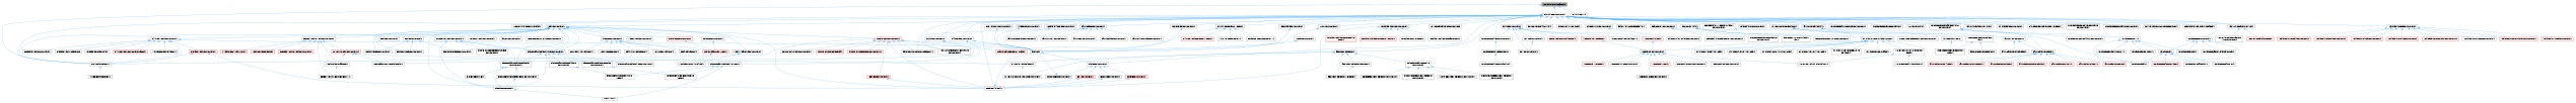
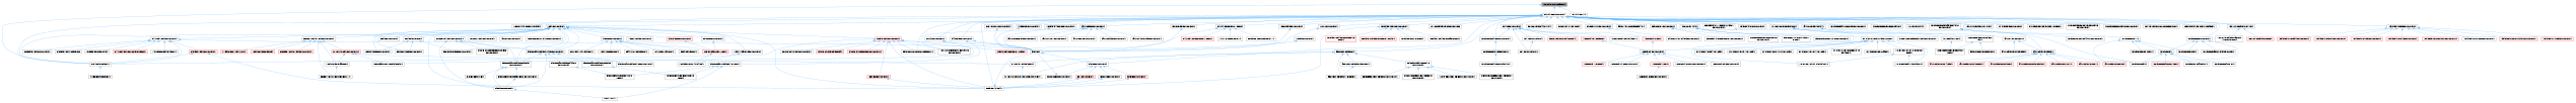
  digraph {
    node [color=grey40 fillcolor=white fontname=Helvetica fontsize=10 shape=box style=filled]
    edge [color=steelblue1 dir=back fontname=Helvetica fontsize=10 labelfontname=Helvetica labelfontsize=10 style=solid]
    n1 [color=gray40 fillcolor=grey60 fontcolor=black height=0.2 label="NavRelevantInterface.h" width=0.4]
    n2 [height=0.2 label="EngineSharedPCH.h" width=0.4]
    n3 [height=0.2 label="NavLinkProxy.h" width=0.4]
    n4 [height=0.2 label="PrimitiveComponent.h" width=0.4]
    n5 [height=0.2 label="UnrealEdSharedPCH.h" width=0.4]
    n6 [height=0.2 label="ActorPrimitiveColorHandler.h" width=0.4]
    n7 [height=0.2 label="ArrowComponent.h" width=0.4]
    n8 [height=0.2 label="AsyncRegisterLevelContext.cpp" width=0.4]
    n9 [height=0.2 label="BakedShallowWaterSimulation\lComponent.h" width=0.4]
    n10 [height=0.2 label="BillboardComponent.h" width=0.4]
    n11 [height=0.2 label="BrushComponent.h" width=0.4]
    n12 [height=0.2 label="ClusterUnionComponent.h" width=0.4]
    n13 [height=0.2 label="ComponentCollisionUtil.h" width=0.4]
    n14 [height=0.2 label="CustomPhysXPayload.h" width=0.4]
    n15 [height=0.2 label="DebugDrawComponent.h" width=0.4]
    n16 [height=0.2 label="DrawFrustumComponent.h" width=0.4]
    n17 [height=0.2 label="EditorComponentSourceFactory.h" width=0.4]
    n18 [height=0.2 label="EditorViewportSelectability.h" width=0.4]
    n19 [height=0.2 label="EngineMinimal.h" width=0.4]
    n20 [height=0.2 label="FloorQueryUtils.h" width=0.4]
    n21 [height=0.2 label="GeometrySelector.h" width=0.4]
    n22 [height=0.2 label="GizmoBaseComponent.h" width=0.4]
    n23 [height=0.2 label="GizmoRenderingUtil.h" width=0.4]
    n24 [height=0.2 label="ISMComponentDescriptor.h" width=0.4]
    n25 [height=0.2 label="LakeCollisionComponent.h" width=0.4]
    n26 [height=0.2 label="LandscapeComponent.h" width=0.4]
    n27 [height=0.2 label="LandscapeGizmoRenderComponent.h" width=0.4]
    n28 [height=0.2 label="LandscapeHeightfieldCollision\lComponent.h" width=0.4]
    n29 [height=0.2 label="LandscapeSplinesComponent.h" width=0.4]
    n30 [height=0.2 label="LineBatchComponent.h" width=0.4]
    n31 [height=0.2 label="MaterialBillboardComponent.h" width=0.4]
    n32 [height=0.2 label="MeshComponent.h" width=0.4]
    n33 [height=0.2 label="SmartObjectDebugRendering.h" width=0.4]
    n34 [height=0.2 label="MovementUtils.h" width=0.4]
    n35 [height=0.2 label="NetworkPredictionDriver.h" width=0.4]
    n36 [height=0.2 label="NetworkPredictionPhysics.h" width=0.4]
    n37 [height=0.2 label="ParticleSystemComponent.h" width=0.4]
    n38 [height=0.2 label="PhysicsFieldComponent.h" width=0.4]
    n39 [height=0.2 label="PrimitiveSceneProxyDesc.h" width=0.4]
    n40 [height=0.2 label="ShapeComponent.h" width=0.4]
    n41 [height=0.2 label="SimpleStreamableAssetManager.h" width=0.4]
    n42 [height=0.2 label="SmartObjectContainerRendering\lComponent.h" width=0.4]
    n43 [height=0.2 label="SmartObjectRenderingComponent.h" width=0.4]
    n44 [height=0.2 label="SplineComponent.h" width=0.4]
    n45 [height=0.2 label="SplineMeshComponentDescriptor.h" width=0.4]
    n46 [height=0.2 label="StaticLightingSystemInterface.h" width=0.4]
    n47 [height=0.2 label="TextRenderComponent.h" width=0.4]
    n48 [height=0.2 label="VectorFieldComponent.h" width=0.4]
    n49 [height=0.2 label="VehicleSimBaseComponent.h" width=0.4]
    n50 [height=0.2 label="Engine.h" width=0.4]
    n51 [height=0.2 label="WaterBodyComponent.h" width=0.4]
    n52 [height=0.2 label="ChaosDeformableSolverActor.h" width=0.4]
    n53 [height=0.2 label="SceneGeometrySpatialCache.h" width=0.4]
    n54 [height=0.2 label="ClusterUnionVehicleComponent.h" width=0.4]
    n55 [height=0.2 label="PathedPhysicsDebugDrawComponent.h" width=0.4]
    n56 [height=0.2 label="SmartObjectDebugRendering\lComponent.h" width=0.4]
    n57 [height=0.2 label="ChaosCharacterMoverComponent.h" width=0.4]
-   n58 [height=0.2 label="CharacterMoverSimulation\lInfo.h" width=0.4]
+   n58 [height=0.2 label="CharacterMoverSimulation\lTypes.h" width=0.4]
    n59 [height=0.2 label="PhysicsMoverSimulationTypes.h" width=0.4]
    n60 [height=0.2 label="DynamicMeshPolygroupTransformer.h" width=0.4]
    n61 [height=0.2 label="DynamicMeshSelector.h" width=0.4]
    n62 [height=0.2 label="GeometrySelectionChanges.h" width=0.4]
    n63 [height=0.2 label="GeometrySelectionManager.h" width=0.4]
    n64 [height=0.2 label="SelectionEditInteractive\lCommand.h" width=0.4]
    n65 [height=0.2 label="GizmoArrowComponent.h" width=0.4]
    n66 [height=0.2 label="GizmoBoxComponent.h" width=0.4]
    n67 [height=0.2 label="GizmoCircleComponent.h" width=0.4]
    n68 [height=0.2 label="GizmoLineHandleComponent.h" width=0.4]
    n69 [height=0.2 label="GizmoRectangleComponent.h" width=0.4]
    n70 [height=0.2 label="ViewAdjustedStaticMeshGizmo\lComponent.h" width=0.4]
    n71 [height=0.2 label="GizmoElementBase.h" width=0.4]
    n72 [height=0.2 label="GizmoViewContext.h" width=0.4]
    n73 [height=0.2 label="HLODInstancedStaticMeshComponent.h" width=0.4]
    n74 [height=0.2 label="ISMPartitionActor.h" width=0.4]
    n75 [height=0.2 label="InstancedPlacementClient\lInfo.h" width=0.4]
    n76 [height=0.2 label="Landscape.h" width=0.4]
    n77 [height=0.2 label="LandscapeEdit.h" width=0.4]
    n78 [height=0.2 label="LandscapeGrassWeightExporter.h" width=0.4]
    n79 [height=0.2 label="LandscapeRender.h" width=0.4]
    n80 [height=0.2 label="LandscapeMeshCollisionComponent.h" width=0.4]
    n81 [height=0.2 label="LandscapeProxy.h" width=0.4]
    n82 [height=0.2 label="LandscapeSplineSegment.h" width=0.4]
    n83 [height=0.2 label="BaseDynamicMeshComponent.h" width=0.4]
    n84 [height=0.2 label="BasicElementSet.h" width=0.4]
    n85 [height=0.2 label="BasicLineSetComponent.h" width=0.4]
    n86 [height=0.2 label="BasicPointSetComponent.h" width=0.4]
    n87 [height=0.2 label="BasicTriangleSetComponent.h" width=0.4]
    n88 [height=0.2 label="CableComponent.h" width=0.4]
    n89 [height=0.2 label="ChaosDeformablePhysicsComponent.h" width=0.4]
    n90 [height=0.2 label="ChaosDeformableTetrahedral\lComponent.h" width=0.4]
    n91 [height=0.2 label="FleshComponent.h" width=0.4]
    n92 [height=0.2 label="CustomMeshComponent.h" width=0.4]
    n93 [height=0.2 label="GroomComponent.h" width=0.4]
    n94 [height=0.2 label="HeterogeneousVolumeComponent.h" width=0.4]
    n95 [height=0.2 label="LineSetComponent.h" width=0.4]
    n96 [height=0.2 label="MeshWireframeComponent.h" width=0.4]
    n97 [height=0.2 label="PointSetComponent.h" width=0.4]
    n98 [height=0.2 label="ProceduralMeshComponent.h" width=0.4]
    n99 [height=0.2 label="SkinnedMeshComponent.h" width=0.4]
    n100 [color=red fillcolor="#FFF0F0" height=0.2 label="StaticMeshComponent.h" width=0.4]
    n101 [color=red fillcolor="#FFF0F0" height=0.2 label="TriangleSetComponent.h" width=0.4]
    n102 [height=0.2 label="WaterMeshComponent.h" width=0.4]
    n103 [height=0.2 label="ModelComponent.h" width=0.4]
    n104 [height=0.2 label="NetworkPredictionGeneric\lKinematicActor.h" width=0.4]
    n105 [color=red fillcolor="#FFF0F0" height=0.2 label="NetworkPredictionTrace.h" width=0.4]
    n106 [height=0.2 label="ParticleEventManager.h" width=0.4]
    n107 [height=0.2 label="ParticleModuleEventGenerator.h" width=0.4]
    n108 [color=red fillcolor="#FFF0F0" height=0.2 label="ParticleModuleEventReceiver\lBase.h" width=0.4]
    n109 [color=red fillcolor="#FFF0F0" height=0.2 label="ParticleModuleParameterDynamic.h" width=0.4]
    n110 [color=red fillcolor="#FFF0F0" height=0.2 label="StaticMeshSceneProxyDesc.h" width=0.4]
    n111 [height=0.2 label="AnimNextDebugDraw.h" width=0.4]
    n112 [height=0.2 label="ParticleSystemSceneProxy.h" width=0.4]
    n113 [color=red fillcolor="#FFF0F0" height=0.2 label="SkinnedMeshSceneProxyDesc.h" width=0.4]
    n114 [color=red fillcolor="#FFF0F0" height=0.2 label="BoxComponent.h" width=0.4]
    n115 [height=0.2 label="CapsuleComponent.h" width=0.4]
    n116 [height=0.2 label="PostProcessComponent.h" width=0.4]
    n117 [color=red fillcolor="#FFF0F0" height=0.2 label="SphereComponent.h" width=0.4]
    n118 [color=red fillcolor="#FFF0F0" height=0.2 label="BaseMeshFromSplinesTool.h" width=0.4]
    n119 [height=0.2 label="PolyPathFunctions.h" width=0.4]
    n120 [height=0.2 label="PolygonFunctions.h" width=0.4]
    n121 [height=0.2 label="VPCameraBlueprintLibrary.h" width=0.4]
    n122 [color=red fillcolor="#FFF0F0" height=0.2 label="WaterBodyTypes.h" width=0.4]
    n123 [color=red fillcolor="#FFF0F0" height=0.2 label="WaterSplineMetadata.h" width=0.4]
    n124 [color=red fillcolor="#FFF0F0" height=0.2 label="VehicleSimAerofoilComponent.h" width=0.4]
    n125 [color=red fillcolor="#FFF0F0" height=0.2 label="VehicleSimChassisComponent.h" width=0.4]
    n126 [color=red fillcolor="#FFF0F0" height=0.2 label="VehicleSimClutchComponent.h" width=0.4]
    n127 [color=red fillcolor="#FFF0F0" height=0.2 label="VehicleSimEngineComponent.h" width=0.4]
    n128 [color=red fillcolor="#FFF0F0" height=0.2 label="VehicleSimSuspensionComponent.h" width=0.4]
    n129 [height=0.2 label="VehicleSimThrusterComponent.h" width=0.4]
    n130 [color=red fillcolor="#FFF0F0" height=0.2 label="VehicleSimTransmissionComponent.h" width=0.4]
    n131 [color=red fillcolor="#FFF0F0" height=0.2 label="VehicleSimWheelComponent.h" width=0.4]
    n132 [color=red fillcolor="#FFF0F0" height=0.2 label="WaterBodyActor.h" width=0.4]
    n133 [height=0.2 label="WaterBodyCustomComponent.h" width=0.4]
    n134 [height=0.2 label="WaterBodyLakeComponent.h" width=0.4]
    n135 [color=red fillcolor="#FFF0F0" height=0.2 label="WaterBodyManager.h" width=0.4]
    n136 [height=0.2 label="WaterBodyOceanComponent.h" width=0.4]
    n137 [height=0.2 label="WaterBodyRiverComponent.h" width=0.4]
    n138 [height=0.2 label="ChaosDeformableCollisions\lActor.h" width=0.4]
    n139 [height=0.2 label="ChaosDeformableConstraints\lActor.h" width=0.4]
    n140 [height=0.2 label="FleshActor.h" width=0.4]
    n141 [height=0.2 label="MoverNetworkPhysicsLiaison.h" width=0.4]
    n142 [height=0.2 label="MoverNetworkPhysicsLiaison\lBase.h" width=0.4]
    n143 [height=0.2 label="MoverPathedPhysicsLiaison.h" width=0.4]
    n144 [height=0.2 label="PhysicsDrivenFallingMode.h" width=0.4]
    n145 [height=0.2 label="PhysicsDrivenFlyingMode.h" width=0.4]
    n146 [height=0.2 label="PhysicsDrivenSwimmingMode.h" width=0.4]
    n147 [height=0.2 label="PhysicsDrivenWalkingMode.h" width=0.4]
    n148 [height=0.2 label="PhysicsMoverManagerAsync\lCallback.h" width=0.4]
    n149 [height=0.2 label="PhysicsStanceModifier.h" width=0.4]
    n150 [height=0.2 label="DeleteGeometrySelectionCommand.h" width=0.4]
    n151 [height=0.2 label="DisconnectGeometrySelection\lCommand.h" width=0.4]
    n152 [height=0.2 label="ModifyGeometrySelectionCommand.h" width=0.4]
    n153 [height=0.2 label="RetriangulateGeometrySelection\lCommand.h" width=0.4]
    n154 [color=red fillcolor="#FFF0F0" height=0.2 label="GizmoElementArrow.h" width=0.4]
    n155 [color=red fillcolor="#FFF0F0" height=0.2 label="GizmoElementBox.h" width=0.4]
    n156 [color=red fillcolor="#FFF0F0" height=0.2 label="GizmoElementCone.h" width=0.4]
    n157 [color=red fillcolor="#FFF0F0" height=0.2 label="GizmoElementCylinder.h" width=0.4]
    n158 [color=red fillcolor="#FFF0F0" height=0.2 label="GizmoElementLineBase.h" width=0.4]
    n159 [color=red fillcolor="#FFF0F0" height=0.2 label="GizmoElementSphere.h" width=0.4]
    n160 [color=red fillcolor="#FFF0F0" height=0.2 label="GizmoElementTriangleList.h" width=0.4]
    n161 [height=0.2 label="GizmoElementHitTargets.h" width=0.4]
    n162 [height=0.2 label="InstancedPlacementPartition\lActor.h" width=0.4]
    n163 [height=0.2 label="EditorPlacementSettings.h" width=0.4]
    n164 [height=0.2 label="LandscapeEditLayer.h" width=0.4]
    n165 [color=red fillcolor="#FFF0F0" height=0.2 label="LandscapeEditorServices.h" width=0.4]
    n166 [height=0.2 label="LandscapeNotification.h" width=0.4]
-   n167 [height=0.2 label="LandscapeStreamingProxy.h" width=0.4]
    n168 [height=0.2 label="LandscapeSubsystem.h" width=0.4]
    n169 [height=0.2 label="LandscapeSplineControlPoint.h" width=0.4]
    n170 [height=0.2 label="BaseDynamicMeshSceneProxy.h" width=0.4]
    n171 [color=red fillcolor="#FFF0F0" height=0.2 label="DynamicMeshComponent.h" width=0.4]
    n172 [height=0.2 label="MeshRenderBufferSet.h" width=0.4]
    n173 [color=red fillcolor="#FFF0F0" height=0.2 label="MeshSculptToolBase.h" width=0.4]
    n174 [color=red fillcolor="#FFF0F0" height=0.2 label="OctreeDynamicMeshComponent.h" width=0.4]
    n175 [color=red fillcolor="#FFF0F0" height=0.2 label="UVEditorToolMeshInput.h" width=0.4]
    n176 [height=0.2 label="ChaosDeformableCollisions\lCommand.h" width=0.4]
    n177 [height=0.2 label="ChaosDeformableConstraints\lComponent.h" width=0.4]
    n178 [height=0.2 label="ChaosDeformableSolverComponent.h" width=0.4]
    n179 [height=0.2 label="ChaosDeformableGameplayComponent.h" width=0.4]
    n180 [height=0.2 label="DIFleshDeformer.h" width=0.4]
    n181 [height=0.2 label="CSGMeshesTool.h" width=0.4]
    n182 [height=0.2 label="CutMeshWithMeshTool.h" width=0.4]
    n183 [height=0.2 label="MeshInspectorTool.h" width=0.4]
    n184 [color=red fillcolor="#FFF0F0" height=0.2 label="PreviewGeometryActor.h" width=0.4]
    n185 [height=0.2 label="SelfUnionMeshesTool.h" width=0.4]
    n186 [height=0.2 label="VolumeToMeshTool.h" width=0.4]
    n187 [height=0.2 label="MeshElementsVisualizer.h" width=0.4]
    n188 [height=0.2 label="DisplayClusterStageIsosphere\lComponent.h" width=0.4]
    n189 [height=0.2 label="KismetRenderingLibrary.h" width=0.4]
    n190 [height=0.2 label="PoseableMeshComponent.h" width=0.4]
    n191 [color=red fillcolor="#FFF0F0" height=0.2 label="SkeletalMeshComponent.h" width=0.4]
    n192 [height=0.2 label="SkeletalMeshUpdate.cpp" width=0.4]
    n193 [height=0.2 label="SkeletalRenderPublic.h" width=0.4]
    n194 [color=red fillcolor="#FFF0F0" height=0.2 label="SkinnedMeshComponentHelper.h" width=0.4]
    n195 [color=red fillcolor="#FFF0F0" height=0.2 label="CameraComponent.h" width=0.4]
    n196 [height=0.2 label="ControlPointMeshComponent.h" width=0.4]
    n197 [color=red fillcolor="#FFF0F0" height=0.2 label="DisplayClusterObjectRef.h" width=0.4]
    n198 [color=red fillcolor="#FFF0F0" height=0.2 label="DisplayClusterScreenComponent.h" width=0.4]
    n1 -> n2
    n1 -> n3
    n1 -> n4
    n2 -> n5
    n4 -> n2
    n4 -> n6
    n4 -> n7
    n4 -> n8
    n4 -> n9
    n4 -> n10
    n4 -> n11
    n4 -> n12
    n4 -> n13
    n4 -> n14
    n4 -> n15
    n4 -> n16
    n4 -> n17
    n4 -> n18
    n4 -> n19
    n4 -> n20
    n4 -> n21
    n4 -> n22
    n4 -> n23
    n4 -> n24
    n4 -> n25
    n4 -> n26
    n4 -> n27
    n4 -> n28
    n4 -> n29
    n4 -> n30
    n4 -> n31
    n4 -> n32
    n4 -> n33
    n4 -> n34
    n4 -> n35
    n4 -> n36
    n4 -> n37
    n4 -> n38
    n4 -> n39
    n4 -> n40
    n4 -> n41
    n4 -> n42
    n4 -> n43
    n4 -> n44
    n4 -> n45
    n4 -> n46
    n4 -> n47
    n4 -> n48
    n4 -> n49
    n7 -> n50
    n9 -> n51
    n10 -> n50
    n10 -> n52
    n11 -> n50
    n11 -> n53
    n12 -> n54
    n15 -> n55
    n15 -> n56
    n16 -> n50
    n19 -> n50
    n20 -> n57
    n20 -> n58
    n20 -> n59
    n21 -> n60
    n21 -> n61
    n21 -> n62
    n21 -> n63
    n21 -> n64
    n22 -> n65
    n22 -> n66
    n22 -> n67
    n22 -> n68
    n22 -> n69
    n22 -> n70
    n23 -> n71
    n23 -> n72
    n24 -> n73
    n24 -> n74
    n24 -> n75
    n26 -> n76
    n26 -> n77
    n26 -> n78
    n26 -> n79
    n28 -> n77
    n28 -> n80
    n28 -> n81
    n29 -> n82
    n30 -> n50
    n31 -> n50
    n32 -> n2
    n32 -> n19
    n32 -> n83
    n32 -> n84
    n32 -> n85
    n32 -> n86
    n32 -> n87
    n32 -> n88
    n32 -> n89
    n32 -> n90
    n32 -> n91
    n32 -> n92
    n32 -> n93
    n32 -> n94
    n32 -> n95
    n32 -> n96
    n32 -> n97
    n32 -> n98
    n32 -> n99
    n32 -> n100
    n32 -> n101
    n32 -> n102
    n35 -> n104
    n35 -> n105
    n37 -> n19
    n37 -> n106
    n37 -> n107
    n37 -> n108
    n37 -> n109
    n39 -> n110
    n39 -> n111
    n39 -> n112
    n39 -> n113
    n40 -> n114
    n40 -> n115
    n40 -> n116
    n40 -> n117
    n44 -> n29
    n44 -> n118
    n44 -> n119
    n44 -> n120
    n44 -> n121
    n44 -> n122
    n44 -> n123
    n47 -> n50
    n48 -> n50
    n49 -> n124
    n49 -> n125
    n49 -> n126
    n49 -> n127
    n49 -> n128
    n49 -> n129
    n49 -> n130
    n49 -> n131
    n50 -> n40
    n51 -> n132
    n51 -> n133
    n51 -> n134
    n51 -> n135
-   n51 -> n136
+   n132 -> n136
    n51 -> n137
    n52 -> n138
    n52 -> n139
    n52 -> n140
    n59 -> n141
    n59 -> n142
    n59 -> n143
    n59 -> n144
    n59 -> n145
    n59 -> n146
    n59 -> n147
    n59 -> n148
    n59 -> n149
    n61 -> n60
    n62 -> n63
    n64 -> n150
    n64 -> n151
    n64 -> n152
    n64 -> n153
    n71 -> n154
    n71 -> n155
    n71 -> n156
    n71 -> n157
    n71 -> n158
    n71 -> n159
    n71 -> n160
    n72 -> n71
    n72 -> n161
    n74 -> n162
    n75 -> n162
    n75 -> n163
    n76 -> n77
    n76 -> n164
    n76 -> n165
    n76 -> n166
    n81 -> n76
    n81 -> n77
    n81 -> n79
-   n81 -> n167
    n81 -> n168
    n82 -> n169
    n83 -> n170
    n83 -> n171
    n83 -> n172
    n83 -> n173
    n83 -> n174
    n83 -> n175
    n84 -> n85
    n84 -> n86
    n84 -> n87
    n89 -> n90
    n89 -> n91
    n89 -> n176
    n89 -> n177
    n89 -> n178
    n90 -> n91
    n90 -> n179
    n90 -> n180
    n91 -> n140
    n95 -> n181
    n95 -> n182
    n95 -> n183
    n95 -> n184
    n95 -> n185
    n95 -> n186
    n96 -> n187
    n97 -> n184
    n98 -> n89
    n98 -> n90
    n98 -> n91
    n98 -> n188
    n99 -> n2
    n99 -> n50
    n99 -> n189
    n99 -> n190
    n99 -> n191
    n99 -> n192
    n99 -> n193
    n99 -> n194
    n100 -> n2
    n100 -> n17
    n100 -> n19
    n100 -> n50
    n100 -> n70
    n100 -> n110
    n100 -> n195
    n100 -> n196
    n100 -> n197
    n100 -> n198
    n101 -> n184
    n103 -> n50
    n114 -> n19
    n115 -> n19
    n116 -> n50
    n117 -> n19
    n119 -> n120
    n122 -> n51
    n123 -> n51
    n142 -> n141
    n142 -> n143
    n171 -> n53
    n171 -> n61
    n171 -> n172
    n172 -> n170
    n176 -> n138
    n177 -> n139
    n179 -> n91
    n184 -> n187
    n191 -> n2
    n191 -> n19
    n195 -> n19
  }
